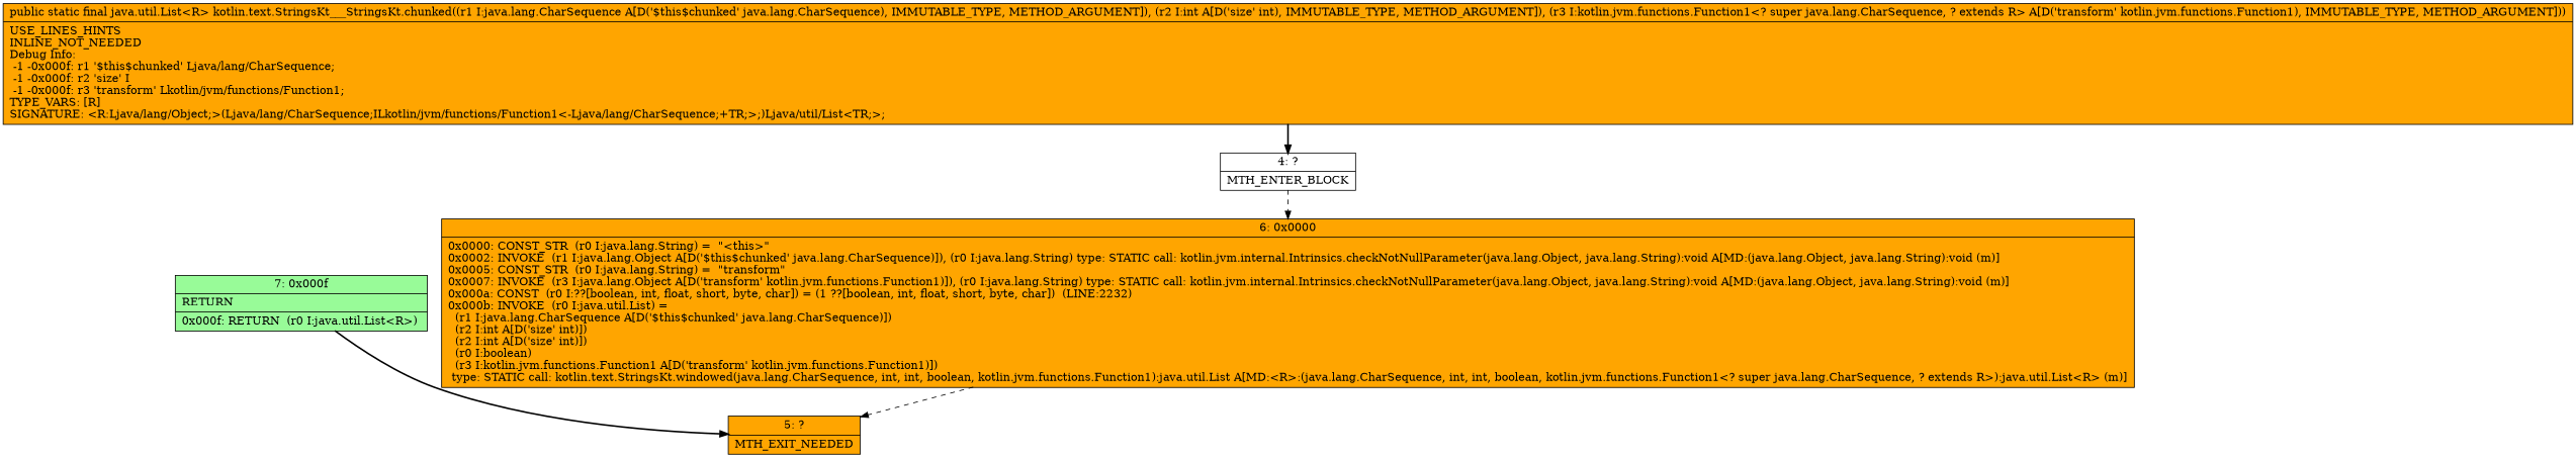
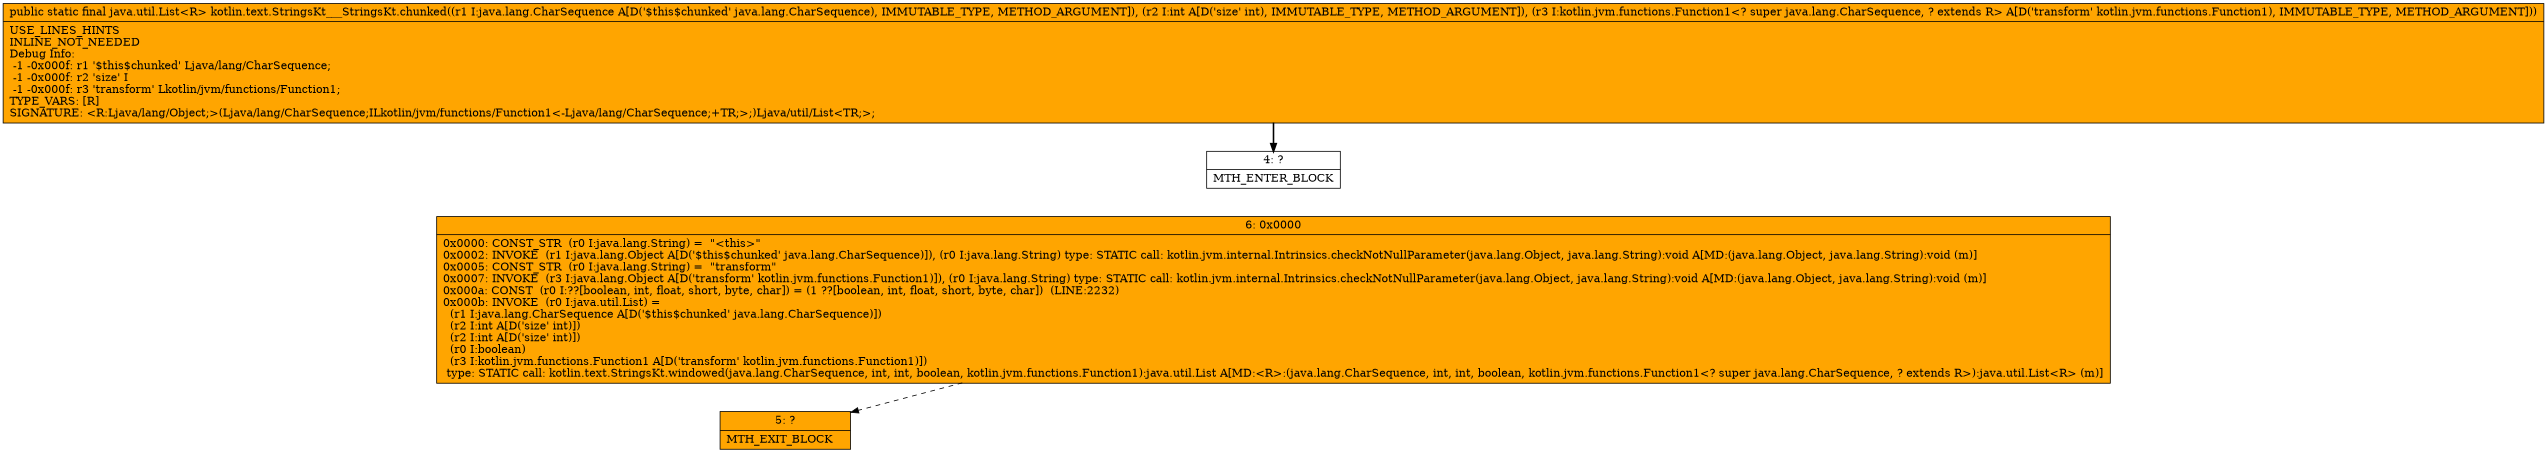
  digraph {
    node [fillcolor=orange shape=record style=filled]
    edge [style=dashed]
    n1 [fillcolor=white label="{4\:\ ?|MTH_ENTER_BLOCK\l}"]
    n2 [label="{6\:\ 0x0000|0x0000: CONST_STR  (r0 I:java.lang.String) =  \"\<this\>\" \l0x0002: INVOKE  (r1 I:java.lang.Object A[D('$this$chunked' java.lang.CharSequence)]), (r0 I:java.lang.String) type: STATIC call: kotlin.jvm.internal.Intrinsics.checkNotNullParameter(java.lang.Object, java.lang.String):void A[MD:(java.lang.Object, java.lang.String):void (m)]\l0x0005: CONST_STR  (r0 I:java.lang.String) =  \"transform\" \l0x0007: INVOKE  (r3 I:java.lang.Object A[D('transform' kotlin.jvm.functions.Function1)]), (r0 I:java.lang.String) type: STATIC call: kotlin.jvm.internal.Intrinsics.checkNotNullParameter(java.lang.Object, java.lang.String):void A[MD:(java.lang.Object, java.lang.String):void (m)]\l0x000a: CONST  (r0 I:??[boolean, int, float, short, byte, char]) = (1 ??[boolean, int, float, short, byte, char])  (LINE:2232)\l0x000b: INVOKE  (r0 I:java.util.List) = \l  (r1 I:java.lang.CharSequence A[D('$this$chunked' java.lang.CharSequence)])\l  (r2 I:int A[D('size' int)])\l  (r2 I:int A[D('size' int)])\l  (r0 I:boolean)\l  (r3 I:kotlin.jvm.functions.Function1 A[D('transform' kotlin.jvm.functions.Function1)])\l type: STATIC call: kotlin.text.StringsKt.windowed(java.lang.CharSequence, int, int, boolean, kotlin.jvm.functions.Function1):java.util.List A[MD:\<R\>:(java.lang.CharSequence, int, int, boolean, kotlin.jvm.functions.Function1\<? super java.lang.CharSequence, ? extends R\>):java.util.List\<R\> (m)]\l}"]
-   n3 [label="{5\:\ ?|MTH_EXIT_NEEDED\l}"]
-   n4 [fillcolor=palegreen label="{7\:\ 0x000f|RETURN\l|0x000f: RETURN  (r0 I:java.util.List\<R\>) \l}"]
+   n3 [label="{5\:\ ?|MTH_EXIT_BLOCK\l}"]
    n5 [label="{public static final java.util.List\<R\> kotlin.text.StringsKt___StringsKt.chunked((r1 I:java.lang.CharSequence A[D('$this$chunked' java.lang.CharSequence), IMMUTABLE_TYPE, METHOD_ARGUMENT]), (r2 I:int A[D('size' int), IMMUTABLE_TYPE, METHOD_ARGUMENT]), (r3 I:kotlin.jvm.functions.Function1\<? super java.lang.CharSequence, ? extends R\> A[D('transform' kotlin.jvm.functions.Function1), IMMUTABLE_TYPE, METHOD_ARGUMENT]))  | USE_LINES_HINTS\lINLINE_NOT_NEEDED\lDebug Info:\l  \-1 \-0x000f: r1 '$this$chunked' Ljava\/lang\/CharSequence;\l  \-1 \-0x000f: r2 'size' I\l  \-1 \-0x000f: r3 'transform' Lkotlin\/jvm\/functions\/Function1;\lTYPE_VARS: [R]\lSIGNATURE: \<R:Ljava\/lang\/Object;\>(Ljava\/lang\/CharSequence;ILkotlin\/jvm\/functions\/Function1\<\-Ljava\/lang\/CharSequence;+TR;\>;)Ljava\/util\/List\<TR;\>;\l}"]
-   n1 -> n2
    n2 -> n3
-   n4 -> n3 [style=bold]
    n5 -> n1 [style=bold]
  }
